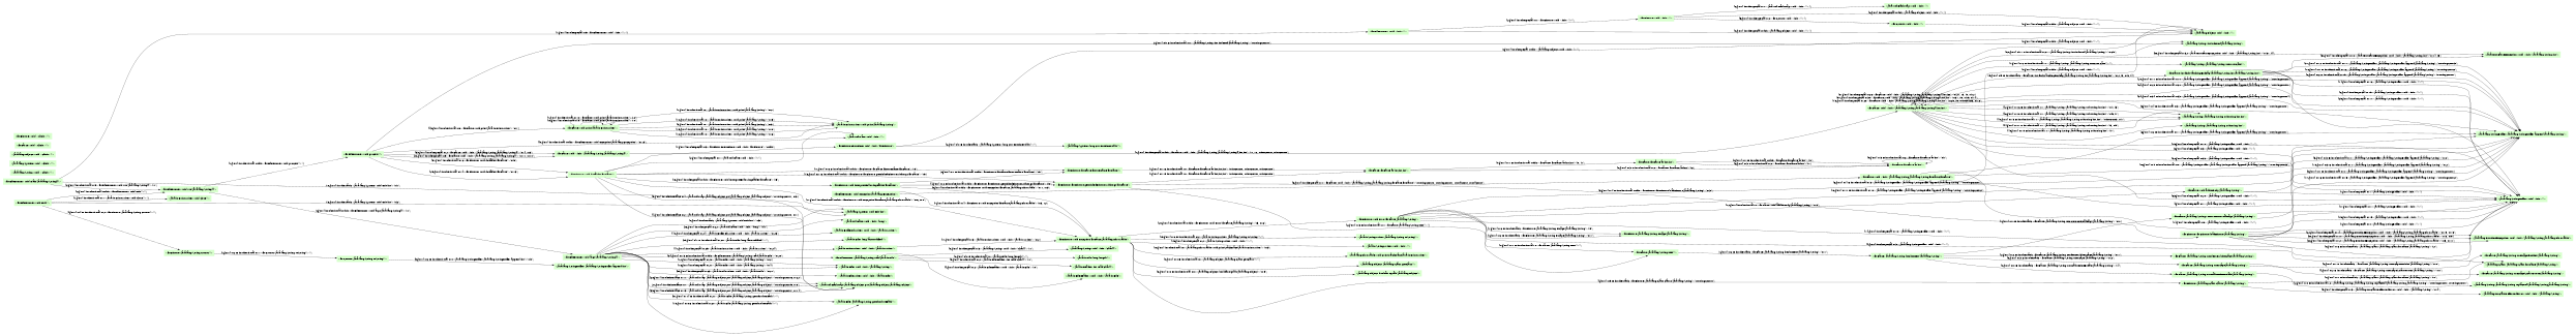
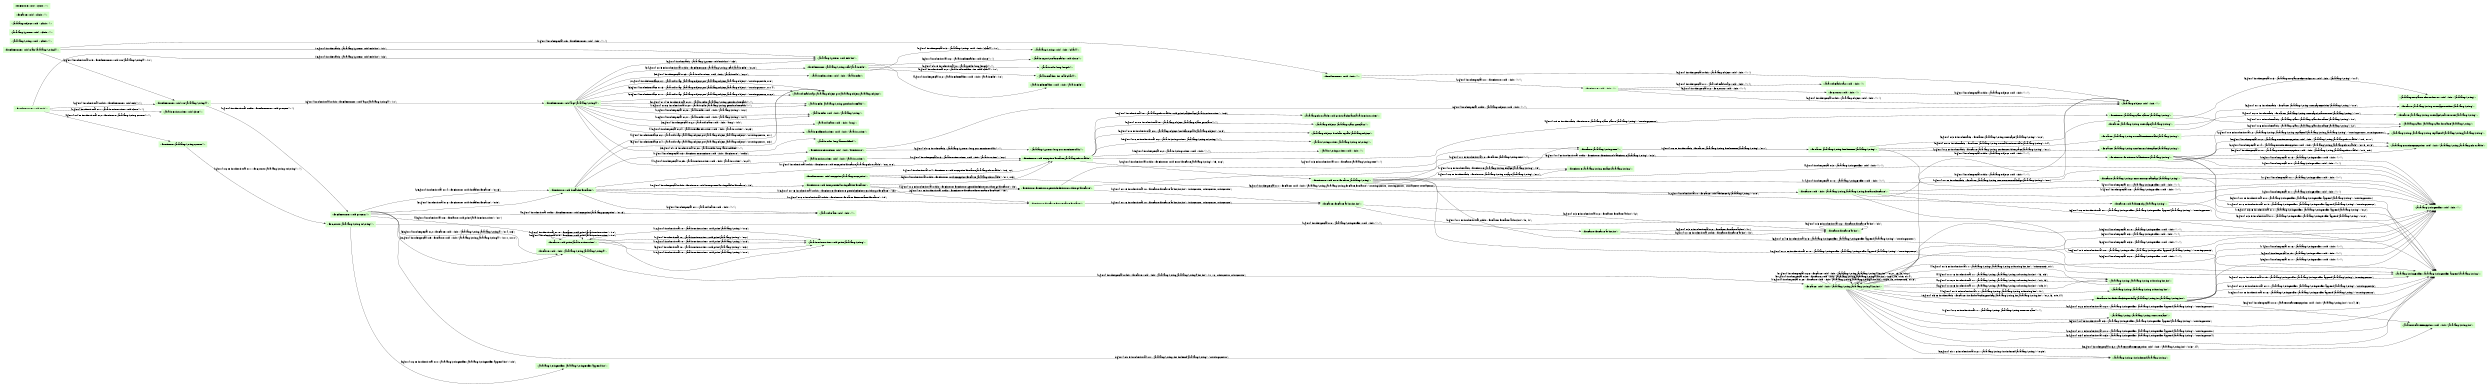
  digraph {
    rankdir=LR
    node [color=".3 .2 1.0" shape=box style=filled]
    n1 [label="<java.io.File: java.lang.String getAbsolutePath()>"]
    n2 [label="<fit.Fixture: void exception(fit.Parse,java.lang.Throwable)>"]
    n3 [label="<java.lang.Object: boolean equals(java.lang.Object)>"]
    n4 [label="<fit.Fixture: void error(fit.Parse,java.lang.String)>"]
    n5 [label="<fit.Fixture: java.lang.Class class$(java.lang.String)>"]
    n6 [label="<java.io.StringWriter: java.lang.String toString()>"]
    n7 [label="<java.io.StringWriter: void <init>()>"]
    n8 [label="<java.lang.Throwable: void printStackTrace(java.io.PrintWriter)>"]
    n9 [label="<java.lang.Object: java.lang.Class getClass()>"]
    n10 [label="<java.lang.StringBuffer: void <init>()>"]
    n11 [label="<java.lang.StringBuffer: java.lang.StringBuffer append(java.lang.String)>"]
    n12 [label="<fit.Fixture: java.lang.String escape(java.lang.String)>"]
    n13 [label="<fit.Parse: java.lang.String text()>"]
    n14 [label="<fit.Parse: void addToBody(java.lang.String)>"]
    n15 [label="<java.lang.Class: java.lang.Class forName(java.lang.String)>"]
    n16 [label="<java.lang.NoClassDefFoundError: void <init>(java.lang.String)>"]
    n17 [label="<java.io.PrintWriter: void <init>(java.io.Writer)>"]
    n18 [label="<fit.Parse: void <init>(java.lang.String,java.lang.String,fit.Parse,fit.Parse)>"]
    n19 [label="<java.lang.Object: void <init>()>"]
    n20 [label="<java.lang.String: java.lang.String toLowerCase()>"]
    n21 [label="<java.util.Date: void <init>()>"]
    n22 [label="<fit.Parse: java.lang.String htmlToText(java.lang.String)>"]
    n23 [label="<fit.Parse: java.lang.String condenseWhitespace(java.lang.String)>"]
    n24 [label="<fit.Parse: java.lang.String unescape(java.lang.String)>"]
    n25 [label="<fit.Parse: java.lang.String normalizeLineBreaks(java.lang.String)>"]
    n26 [label="<fit.Parse: java.lang.String removeNonBreakTags(java.lang.String)>"]
    n27 [label="<fit.Parse: java.lang.String unescapeEntities(java.lang.String)>"]
    n28 [label="<fit.Parse: java.lang.String unescapeSmartQuotes(java.lang.String)>"]
    n29 [label="<java.lang.String: java.lang.String replaceAll(java.lang.String,java.lang.String)>"]
    n30 [label="<fit.Fixture: void interpretFollowingTables(fit.Parse)>"]
    n31 [label="<fit.Fixture: fit.Fixture getLinkedFixtureWithArgs(fit.Parse)>"]
    n32 [label="<fit.Fixture: fit.Parse fixtureName(fit.Parse)>"]
    n33 [label="<fit.Fixture: fit.Fixture loadFixture(java.lang.String)>"]
    n34 [label="<fit.Parse: fit.Parse at(int,int,int)>"]
    n35 [label="<fit.FileRunner: void exception(java.lang.Exception)>"]
    n36 [label="<java.io.FileReader: void <init>(java.io.File)>"]
    n37 [label="<java.lang.String: void <clinit>()>"]
    n38 [label="<java.lang.System: void <clinit>()>"]
    n39 [label="<fit.Parse: void print(java.io.PrintWriter)>"]
    n40 [label="<java.io.PrintWriter: void print(java.lang.String)>"]
    n41 [label="<java.io.File: void <init>(java.lang.String)>"]
    n42 [label="<fit.FileRunner: void main(java.lang.String[])>"]
    n43 [label="<fit.FileRunner: void run(java.lang.String[])>"]
    n44 [label="<fit.FileRunner: void <init>()>"]
    n45 [label="<java.lang.System: void exit(int)>"]
    n46 [label="<fit.FileRunner: void process()>"]
    n47 [label="<fit.FileRunner: void args(java.lang.String[])>"]
    n48 [label="<fit.Fixture: void <init>()>"]
    n49 [label="<fit.Parse: void <init>(java.lang.String,java.lang.String[])>"]
    n50 [label="<fit.Parse: void <init>(java.lang.String,java.lang.String[],int,int)>"]
    n51 [label="<java.text.ParseException: void <init>(java.lang.String,int)>"]
    n52 [label="<java.lang.String: int indexOf(java.lang.String)>"]
    n53 [label="<java.lang.String: java.lang.String substring(int,int)>"]
    n54 [label="<java.lang.String: java.lang.String substring(int)>"]
    n55 [label="<fit.Parse: int findMatchingEndTag(java.lang.String,int,java.lang.String,int)>"]
    n56 [label="<fit.Fixture: void doTables(fit.Parse)>"]
    n57 [label="<fit.FileRunner: void exit()>"]
    n58 [label="<java.io.PrintWriter: void close()>"]
    n59 [label="<fit.Fixture: java.lang.String counts()>"]
    n60 [label="<java.util.Date: void <init>(long)>"]
    n61 [label="<java.util.HashMap: java.lang.Object put(java.lang.Object,java.lang.Object)>"]
    n62 [label="<java.io.BufferedWriter: void <init>(java.io.Writer)>"]
    n63 [label="<java.io.File: long lastModified()>"]
    n64 [label="<fit.FileRunner: java.lang.String read(java.io.File)>"]
    n65 [label="<java.io.FileWriter: void <init>(java.io.File)>"]
    n66 [label="<fit.Fixture$RunTime: void <init>(fit.Fixture)>"]
    n67 [label="<java.lang.System: long currentTimeMillis()>"]
    n68 [label="<java.lang.String: void <init>(char[])>"]
    n69 [label="<java.util.HashMap: void <init>()>"]
    n70 [label="<fit.Counts: void <init>()>"]
+   n71 [label="<java.io.InputStreamReader: void close()>"]
    n72 [label="<java.io.File: long length()>"]
    n73 [label="<java.lang.RuntimeException: void <init>(java.lang.String,java.lang.Throwable)>"]
    n74 [label="<fit.Counts: java.lang.String toString()>"]
    n75 [label="<fit.Parse: fit.Parse at(int)>"]
    n76 [label="<fit.Parse: fit.Parse at(int,int)>"]
    n77 [label="<java.lang.Object: void <clinit>()>"]
    n78 [label="<java.lang.StringBuffer: java.lang.StringBuffer append(int)>"]
    n79 [label="<fit.Parse: void <clinit>()>"]
    n80 [label="<java.io.Reader: int read(char[])>"]
    n81 [label="<fit.Fixture: void <clinit>()>"]
    n2 -> n3 [label="[8@L-1] $z0 = invokevirtual $r0.<java.lang.Object: boolean equals(java.lang.Object)>($r9);"]
    n2 -> n4 [label="[20@L-1] invokevirtual %this.<fit.Fixture: void error(fit.Parse,java.lang.String)>(r5, $r6);"]
    n2 -> n5 [label="[4@L-1] $r9 = invokestatic <fit.Fixture: java.lang.Class class$(java.lang.String)>(%stringconst0);"]
    n2 -> n6 [label="[19@L-1] $r6 = invokevirtual $r2.<java.io.StringWriter: java.lang.String toString()>();"]
    n2 -> n7 [label="[15@L-1] invokespecial $r2.<java.io.StringWriter: void <init>()>();"]
    n2 -> n8 [label="[18@L-1] invokevirtual r8.<java.lang.Throwable: void printStackTrace(java.io.PrintWriter)>($r3);"]
    n2 -> n9 [label="[0@L-1] $r0 = invokevirtual r8.<java.lang.Object: java.lang.Class getClass()>();"]
    n4 -> n10 [label="[4@L-1] invokespecial $r3.<java.lang.StringBuffer: void <init>()>();"]
    n4 -> n10 [label="[14@L-1] invokespecial $r10.<java.lang.StringBuffer: void <init>()>();"]
    n4 -> n11 [label="[6@L-1] $r4 = invokevirtual $r3.<java.lang.StringBuffer: java.lang.StringBuffer append(java.lang.String)>(%stringconst0);"]
    n4 -> n11 [label="[16@L-1] $r11 = invokevirtual $r10.<java.lang.StringBuffer: java.lang.StringBuffer append(java.lang.String)>(%stringconst2);"]
    n4 -> n12 [label="[7@L-1] $r6 = invokestatic <fit.Fixture: java.lang.String escape(java.lang.String)>(r5);"]
    n4 -> n12 [label="[1@L-1] $r2 = invokestatic <fit.Fixture: java.lang.String escape(java.lang.String)>($r1);"]
    n4 -> n13 [label="[0@L-1] $r1 = invokevirtual r0.<fit.Parse: java.lang.String text()>();"]
    n4 -> n14 [label="[12@L-1] invokevirtual r0.<fit.Parse: void addToBody(java.lang.String)>($r9);"]
    n5 -> n15 [label="[0@L-1] $r1 = invokestatic <java.lang.Class: java.lang.Class forName(java.lang.String)>(r0);"]
    n5 -> n16 [label="[5@L-1] invokespecial $r3.<java.lang.NoClassDefFoundError: void <init>(java.lang.String)>($r4);"]
    n13 -> n22 [label="[1@L-1] $r2 = invokestatic <fit.Parse: java.lang.String htmlToText(java.lang.String)>($r1);"]
    n14 -> n10 [label="[1@L-1] invokespecial $r1.<java.lang.StringBuffer: void <init>()>();"]
    n14 -> n11 [label="[3@L-1] $r3 = invokevirtual $r1.<java.lang.StringBuffer: java.lang.StringBuffer append(java.lang.String)>($r2);"]
    n17 -> n2 [label="[17@L-1] invokespecial $r3.<java.io.PrintWriter: void <init>(java.io.Writer)>($r2);"]
    n18 -> n10 [label="[4@L-1] invokespecial $r1.<java.lang.StringBuffer: void <init>()>();"]
    n18 -> n10 [label="[14@L-1] invokespecial $r8.<java.lang.StringBuffer: void <init>()>();"]
    n18 -> n11 [label="[16@L-1] $r9 = invokevirtual $r8.<java.lang.StringBuffer: java.lang.StringBuffer append(java.lang.String)>(%stringconst3);"]
    n18 -> n11 [label="[6@L-1] $r2 = invokevirtual $r1.<java.lang.StringBuffer: java.lang.StringBuffer append(java.lang.String)>(%stringconst1);"]
    n18 -> n19 [label="[0@L-1] invokespecial %this.<java.lang.Object: void <init>()>();"]
    n22 -> n23 [label="[2@L-1] $r2 = invokestatic <fit.Parse: java.lang.String condenseWhitespace(java.lang.String)>($r1);"]
    n22 -> n24 [label="[3@L-1] $r3 = invokestatic <fit.Parse: java.lang.String unescape(java.lang.String)>($r2);"]
    n22 -> n25 [label="[0@L-1] $r0 = invokestatic <fit.Parse: java.lang.String normalizeLineBreaks(java.lang.String)>(r4);"]
    n22 -> n26 [label="[1@L-1] $r1 = invokestatic <fit.Parse: java.lang.String removeNonBreakTags(java.lang.String)>($r0);"]
    n24 -> n27 [label="[3@L-1] $r1 = invokestatic <fit.Parse: java.lang.String unescapeEntities(java.lang.String)>($r0);"]
    n24 -> n28 [label="[4@L-1] $r2 = invokestatic <fit.Parse: java.lang.String unescapeSmartQuotes(java.lang.String)>($r1);"]
    n25 -> n29 [label="[2@L-1] $r0 = invokevirtual r2.<java.lang.String: java.lang.String replaceAll(java.lang.String,java.lang.String)>(%stringconst0, %stringconst1);"]
    n26 -> n10 [label="[17@L-1] invokespecial $r1.<java.lang.StringBuffer: void <init>()>();"]
    n26 -> n11 [label="[19@L-1] $r3 = invokevirtual $r1.<java.lang.StringBuffer: java.lang.StringBuffer append(java.lang.String)>($r2);"]
    n30 -> n2 [label="[8@L-1] invokevirtual %this.<fit.Fixture: void exception(fit.Parse,java.lang.Throwable)>($r1, $r3);"]
    n30 -> n31 [label="[4@L-1] $r2 = invokevirtual %this.<fit.Fixture: fit.Fixture getLinkedFixtureWithArgs(fit.Parse)>(r5);"]
    n30 -> n32 [label="[2@L-1] $r1 = invokevirtual %this.<fit.Fixture: fit.Parse fixtureName(fit.Parse)>(r5);"]
    n31 -> n13 [label="[2@L-1] $r3 = invokevirtual $r1.<fit.Parse: java.lang.String text()>();"]
    n31 -> n33 [label="[3@L-1] $r4 = invokevirtual %this.<fit.Fixture: fit.Fixture loadFixture(java.lang.String)>($r3);"]
    n31 -> n34 [label="[1@L-1] $r1 = invokevirtual r0.<fit.Parse: fit.Parse at(int,int,int)>(%intconst0, %intconst0, %intconst0);"]
    n32 -> n34 [label="[1@L-1] $r1 = invokevirtual r0.<fit.Parse: fit.Parse at(int,int,int)>(%intconst0, %intconst0, %intconst0);"]
    n33 -> n10 [label="[15@L-1] invokespecial $r15.<java.lang.StringBuffer: void <init>()>();"]
    n33 -> n10 [label="[1@L-1] invokespecial $r0.<java.lang.StringBuffer: void <init>()>();"]
    n33 -> n11 [label="[3@L-1] $r1 = invokevirtual $r0.<java.lang.StringBuffer: java.lang.StringBuffer append(java.lang.String)>(%stringconst0);"]
    n33 -> n11 [label="[17@L-1] $r16 = invokevirtual $r15.<java.lang.StringBuffer: java.lang.StringBuffer append(java.lang.String)>(%stringconst2);"]
    n33 -> n15 [label="[8@L-1] $r6 = invokestatic <java.lang.Class: java.lang.Class forName(java.lang.String)>(r2);"]
    n33 -> n73 [label="[30@L-1] invokespecial $r10.<java.lang.RuntimeException: void <init>(java.lang.String,java.lang.Throwable)>($r5, $r9);"]
    n33 -> n73 [label="[26@L-1] invokespecial $r12.<java.lang.RuntimeException: void <init>(java.lang.String,java.lang.Throwable)>($r5, $r11);"]
    n33 -> n73 [label="[22@L-1] invokespecial $r14.<java.lang.RuntimeException: void <init>(java.lang.String,java.lang.Throwable)>($r19, $r13);"]
    n34 -> n75 [label="[2@L-1] $r3 = invokevirtual $r2.<fit.Parse: fit.Parse at(int)>(i2);"]
    n34 -> n76 [label="[0@L-1] $r1 = invokevirtual %this.<fit.Parse: fit.Parse at(int,int)>(i0, i1);"]
    n35 -> n2 [label="[7@L-1] invokevirtual $r4.<fit.Fixture: void exception(fit.Parse,java.lang.Throwable)>($r3, r2);"]
    n35 -> n18 [label="[3@L-1] invokespecial $r1.<fit.Parse: void <init>(java.lang.String,java.lang.String,fit.Parse,fit.Parse)>(%stringconst0, %stringconst1, %nullconst, %nullconst);"]
    n39 -> n39 [label="[16@L-1] invokevirtual $r9.<fit.Parse: void print(java.io.PrintWriter)>(r0);"]
    n39 -> n39 [label="[7@L-1] invokevirtual $r10.<fit.Parse: void print(java.io.PrintWriter)>(r0);"]
    n39 -> n40 [label="[3@L-1] invokevirtual r0.<java.io.PrintWriter: void print(java.lang.String)>($r3);"]
    n39 -> n40 [label="[19@L-1] invokevirtual r0.<java.io.PrintWriter: void print(java.lang.String)>($r8);"]
    n39 -> n40 [label="[12@L-1] invokevirtual r0.<java.io.PrintWriter: void print(java.lang.String)>($r6);"]
    n39 -> n40 [label="[1@L-1] invokevirtual r0.<java.io.PrintWriter: void print(java.lang.String)>($r2);"]
    n39 -> n40 [label="[10@L-1] invokevirtual r0.<java.io.PrintWriter: void print(java.lang.String)>($r5);"]
    n42 -> n43 [label="[2@L-1] invokevirtual $r5.<fit.FileRunner: void run(java.lang.String[])>(r1);"]
    n42 -> n44 [label="[1@L-1] invokespecial $r5.<fit.FileRunner: void <init>()>();"]
    n42 -> n45 [label="[10@L-1] invokestatic <java.lang.System: void exit(int)>($i1);"]
    n43 -> n46 [label="[1@L-1] invokevirtual %this.<fit.FileRunner: void process()>();"]
    n43 -> n47 [label="[0@L-1] invokevirtual %this.<fit.FileRunner: void args(java.lang.String[])>(r1);"]
    n44 -> n19 [label="[0@L-1] invokespecial %this.<java.lang.Object: void <init>()>();"]
    n44 -> n48 [label="[2@L-1] invokespecial $r1.<fit.Fixture: void <init>()>();"]
    n46 -> n21 [label="[40@L-1] invokevirtual %this.<fit.FileRunner: void exception(java.lang.Exception)>($r15);"]
    n46 -> n39 [label="[43@L-1] invokevirtual $r8.<fit.Parse: void print(java.io.PrintWriter)>($r7);"]
    n46 -> n49 [label="[20@L-1] invokespecial $r9.<fit.Parse: void <init>(java.lang.String,java.lang.String[])>($r11, $r10);"]
    n46 -> n49 [label="[33@L-1] invokespecial $r2.<fit.Parse: void <init>(java.lang.String,java.lang.String[])>($r4, $r3);"]
    n46 -> n52 [label="[2@L-1] $i0 = invokevirtual $r1.<java.lang.String: int indexOf(java.lang.String)>(%stringconst0);"]
    n46 -> n56 [label="[37@L-1] invokevirtual $r6.<fit.Fixture: void doTables(fit.Parse)>($r5);"]
    n46 -> n56 [label="[25@L-1] invokevirtual $r14.<fit.Fixture: void doTables(fit.Parse)>($r13);"]
    n47 -> n1 [label="[31@L-1] $r14 = invokevirtual $r21.<java.io.File: java.lang.String getAbsolutePath()>();"]
    n47 -> n1 [label="[19@L-1] $r8 = invokevirtual $r20.<java.io.File: java.lang.String getAbsolutePath()>();"]
    n47 -> n17 [label="[41@L-1] invokespecial $r25.<java.io.PrintWriter: void <init>(java.io.Writer)>($r24);"]
    n47 -> n41 [label="[16@L-1] invokespecial $r21.<java.io.File: void <init>(java.lang.String)>($r4);"]
    n47 -> n41 [label="[12@L-1] invokespecial $r20.<java.io.File: void <init>(java.lang.String)>($r2);"]
    n47 -> n45 [label="[8@L-1] invokestatic <java.lang.System: void exit(int)>($i3);"]
    n47 -> n60 [label="[26@L-1] invokespecial $r22.<java.util.Date: void <init>(long)>($l1);"]
    n47 -> n61 [label="[28@L-1] invokeinterface $r11.<java.util.Map: java.lang.Object put(java.lang.Object,java.lang.Object)>(%stringconst6, $r22);"]
    n47 -> n61 [label="[21@L-1] invokeinterface $r7.<java.util.Map: java.lang.Object put(java.lang.Object,java.lang.Object)>(%stringconst5, $r8);"]
    n47 -> n61 [label="[33@L-1] invokeinterface $r13.<java.util.Map: java.lang.Object put(java.lang.Object,java.lang.Object)>(%stringconst7, $r14);"]
    n47 -> n62 [label="[40@L-1] invokespecial $r24.<java.io.BufferedWriter: void <init>(java.io.Writer)>($r23);"]
    n47 -> n63 [label="[25@L-1] $l1 = invokevirtual $r20.<java.io.File: long lastModified()>();"]
    n47 -> n64 [label="[34@L-1] $r15 = invokevirtual %this.<fit.FileRunner: java.lang.String read(java.io.File)>($r20);"]
    n47 -> n65 [label="[39@L-1] invokespecial $r23.<java.io.FileWriter: void <init>(java.io.File)>($r21);"]
    n48 -> n19 [label="[0@L-1] invokespecial %this.<java.lang.Object: void <init>()>();"]
    n48 -> n69 [label="[2@L-1] invokespecial $r1.<java.util.HashMap: void <init>()>();"]
    n48 -> n70 [label="[5@L-1] invokespecial $r2.<fit.Counts: void <init>()>();"]
    n49 -> n50 [label="[1@L-1] invokespecial %this.<fit.Parse: void <init>(java.lang.String,java.lang.String[],int,int)>(r1, r2, %intconst0, %intconst0);"]
    n50 -> n10 [label="[19@L-1] invokespecial $r10.<java.lang.StringBuffer: void <init>()>();"]
    n50 -> n10 [label="[3@L-1] invokespecial $r3.<java.lang.StringBuffer: void <init>()>();"]
    n50 -> n10 [label="[32@L-1] invokespecial $r33.<java.lang.StringBuffer: void <init>()>();"]
    n50 -> n10 [label="[63@L-1] invokespecial $r20.<java.lang.StringBuffer: void <init>()>();"]
    n50 -> n11 [label="[20@L-1] $r11 = invokevirtual $r10.<java.lang.StringBuffer: java.lang.StringBuffer append(java.lang.String)>(%stringconst0);"]
    n50 -> n11 [label="[34@L-1] $r34 = invokevirtual $r33.<java.lang.StringBuffer: java.lang.StringBuffer append(java.lang.String)>(%stringconst4);"]
    n50 -> n11 [label="[64@L-1] $r22 = invokevirtual $r20.<java.lang.StringBuffer: java.lang.StringBuffer append(java.lang.String)>(%stringconst0);"]
    n50 -> n11 [label="[5@L-1] $r4 = invokevirtual $r3.<java.lang.StringBuffer: java.lang.StringBuffer append(java.lang.String)>(%stringconst0);"]
    n50 -> n19 [label="[0@L-1] invokespecial %this.<java.lang.Object: void <init>()>();"]
    n50 -> n20 [label="[1@L-1] $r2 = invokevirtual r1.<java.lang.String: java.lang.String toLowerCase()>();"]
    n50 -> n50 [label="[73@L-1] invokespecial $r28.<fit.Parse: void <init>(java.lang.String,java.lang.String[],int,int)>($r29, r5, %intconst3, $i13);"]
    n50 -> n50 [label="[57@L-1] invokespecial $r30.<fit.Parse: void <init>(java.lang.String,java.lang.String[],int,int)>($r31, r5, $i15, $i14);"]
    n50 -> n50 [label="[81@L-1] invokespecial $r26.<fit.Parse: void <init>(java.lang.String,java.lang.String[],int,int)>($r27, r5, i0, $i12);"]
    n50 -> n51 [label="[38@L-1] invokespecial $r32.<java.text.ParseException: void <init>(java.lang.String,int)>($r37, i4);"]
    n50 -> n52 [label="[68@L-1] $i11 = invokevirtual $r21.<java.lang.String: int indexOf(java.lang.String)>($r25);"]
    n50 -> n53 [label="[40@L-1] $r15 = invokevirtual r1.<java.lang.String: java.lang.String substring(int,int)>(%intconst3, $i1);"]
    n50 -> n53 [label="[44@L-1] $r17 = invokevirtual r1.<java.lang.String: java.lang.String substring(int,int)>(i3, $i5);"]
    n50 -> n53 [label="[42@L-1] $r16 = invokevirtual r1.<java.lang.String: java.lang.String substring(int,int)>($i1, i3);"]
    n50 -> n53 [label="[46@L-1] $r18 = invokevirtual r1.<java.lang.String: java.lang.String substring(int,int)>($i5, i7);"]
    n50 -> n54 [label="[48@L-1] $r19 = invokevirtual r1.<java.lang.String: java.lang.String substring(int)>(i7);"]
    n50 -> n55 [label="[15@L-1] $i5 = invokestatic <fit.Parse: int findMatchingEndTag(java.lang.String,int,java.lang.String,int)>($r2, i3, $r9, i4);"]
    n55 -> n10 [label="[14@L-1] invokespecial $r16.<java.lang.StringBuffer: void <init>()>();"]
    n55 -> n10 [label="[6@L-1] invokespecial $r15.<java.lang.StringBuffer: void <init>()>();"]
    n55 -> n10 [label="[25@L-1] invokespecial $r17.<java.lang.StringBuffer: void <init>()>();"]
    n55 -> n11 [label="[8@L-1] $r2 = invokevirtual $r15.<java.lang.StringBuffer: java.lang.StringBuffer append(java.lang.String)>(%stringconst1);"]
    n55 -> n11 [label="[27@L-1] $r12 = invokevirtual $r17.<java.lang.StringBuffer: java.lang.StringBuffer append(java.lang.String)>(%stringconst3);"]
    n55 -> n11 [label="[16@L-1] $r7 = invokevirtual $r16.<java.lang.StringBuffer: java.lang.StringBuffer append(java.lang.String)>(%stringconst2);"]
    n55 -> n51 [label="[30@L-1] invokespecial $r18.<java.text.ParseException: void <init>(java.lang.String,int)>($r14, i5);"]
    n56 -> n2 [label="[17@L-1] invokevirtual %this.<fit.Fixture: void exception(fit.Parse,java.lang.Throwable)>($r6, $r8);"]
    n56 -> n21 [label="[2@L-1] invokespecial $r1.<java.util.Date: void <init>()>();"]
    n56 -> n30 [label="[18@L-1] invokespecial %this.<fit.Fixture: void interpretFollowingTables(fit.Parse)>(r5);"]
    n56 -> n31 [label="[13@L-1] $r7 = invokevirtual %this.<fit.Fixture: fit.Fixture getLinkedFixtureWithArgs(fit.Parse)>(r5);"]
    n56 -> n32 [label="[11@L-1] $r6 = invokevirtual %this.<fit.Fixture: fit.Parse fixtureName(fit.Parse)>(r5);"]
    n56 -> n61 [label="[9@L-1] invokeinterface $r4.<java.util.Map: java.lang.Object put(java.lang.Object,java.lang.Object)>(%stringconst1, $r3);"]
    n56 -> n61 [label="[4@L-1] invokeinterface $r2.<java.util.Map: java.lang.Object put(java.lang.Object,java.lang.Object)>(%stringconst0, $r1);"]
    n56 -> n66 [label="[7@L-1] invokespecial $r3.<fit.Fixture$RunTime: void <init>(fit.Fixture)>(%this);"]
    n57 -> n43 [label="[2@L-1] invokevirtual %this.<fit.FileRunner: void exit()>();"]
    n57 -> n45 [label="[13@L-1] invokestatic <java.lang.System: void exit(int)>($i2);"]
    n57 -> n58 [label="[1@L-1] invokevirtual $r1.<java.io.PrintWriter: void close()>();"]
    n57 -> n59 [label="[4@L-1] $r4 = invokevirtual $r2.<fit.Fixture: java.lang.String counts()>();"]
    n59 -> n74 [label="[1@L-1] $r2 = invokevirtual $r1.<fit.Counts: java.lang.String toString()>();"]
    n64 -> n36 [label="[4@L-1] invokespecial $r2.<java.io.FileReader: void <init>(java.io.File)>(r0);"]
    n64 -> n68 [label="[8@L-1] invokespecial $r3.<java.lang.String: void <init>(char[])>(r1);"]
+   n64 -> n71 [label="[6@L-1] invokevirtual $r2.<java.io.FileReader: void close()>();"]
    n64 -> n72 [label="[0@L-1] $l0 = invokevirtual r0.<java.io.File: long length()>();"]
    n64 -> n80 [label="[5@L-1] invokevirtual $r2.<java.io.FileReader: int read(char[])>(r1);"]
    n66 -> n19 [label="[0@L-1] invokespecial %this.<java.lang.Object: void <init>()>();"]
    n66 -> n67 [label="[2@L-1] $l0 = invokestatic <java.lang.System: long currentTimeMillis()>();"]
    n70 -> n19 [label="[0@L-1] invokespecial %this.<java.lang.Object: void <init>()>();"]
+   n74 -> n10 [label="[1@L-1] invokespecial $r0.<java.lang.StringBuffer: void <init>()>();"]
    n74 -> n78 [label="[3@L-1] $r2 = invokevirtual $r0.<java.lang.StringBuffer: java.lang.StringBuffer append(int)>($i0);"]
    n75 -> n75 [label="[9@L-1] $r3 = invokevirtual $r2.<fit.Parse: fit.Parse at(int)>($i1);"]
    n76 -> n75 [label="[2@L-1] $r3 = invokevirtual $r2.<fit.Parse: fit.Parse at(int)>(i1);"]
    n76 -> n75 [label="[0@L-1] $r1 = invokevirtual %this.<fit.Parse: fit.Parse at(int)>(i0);"]
  }
